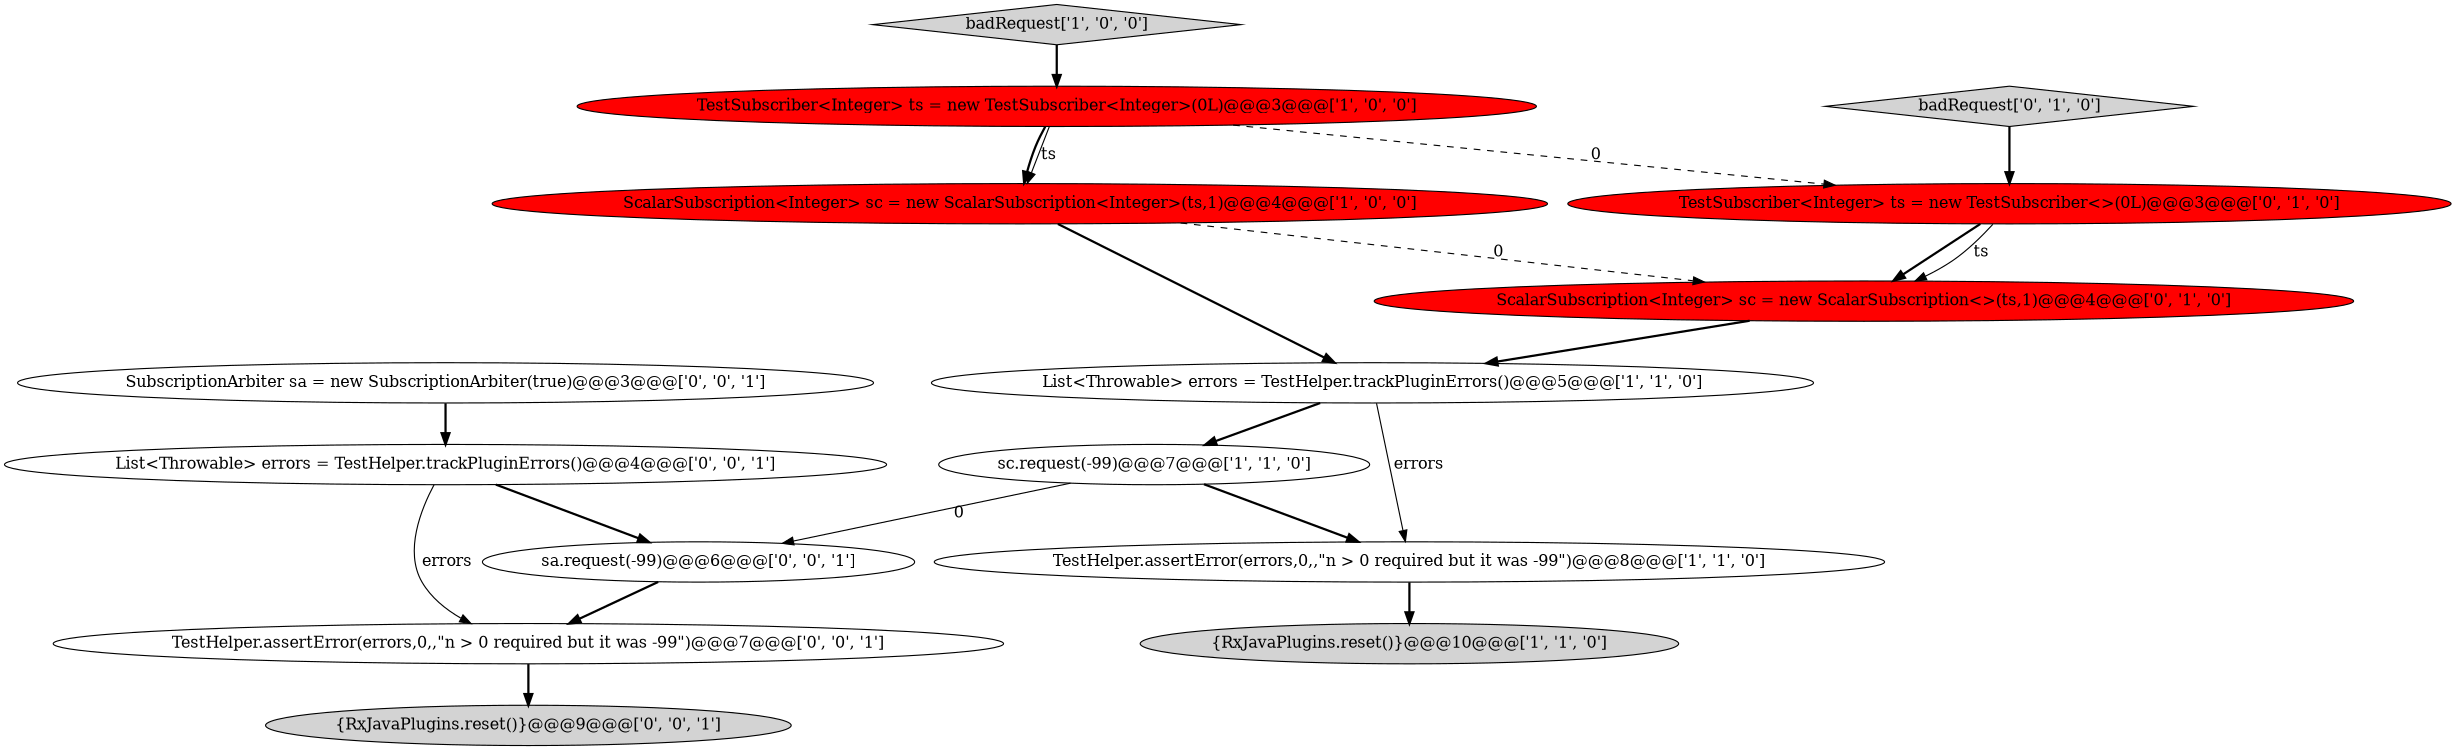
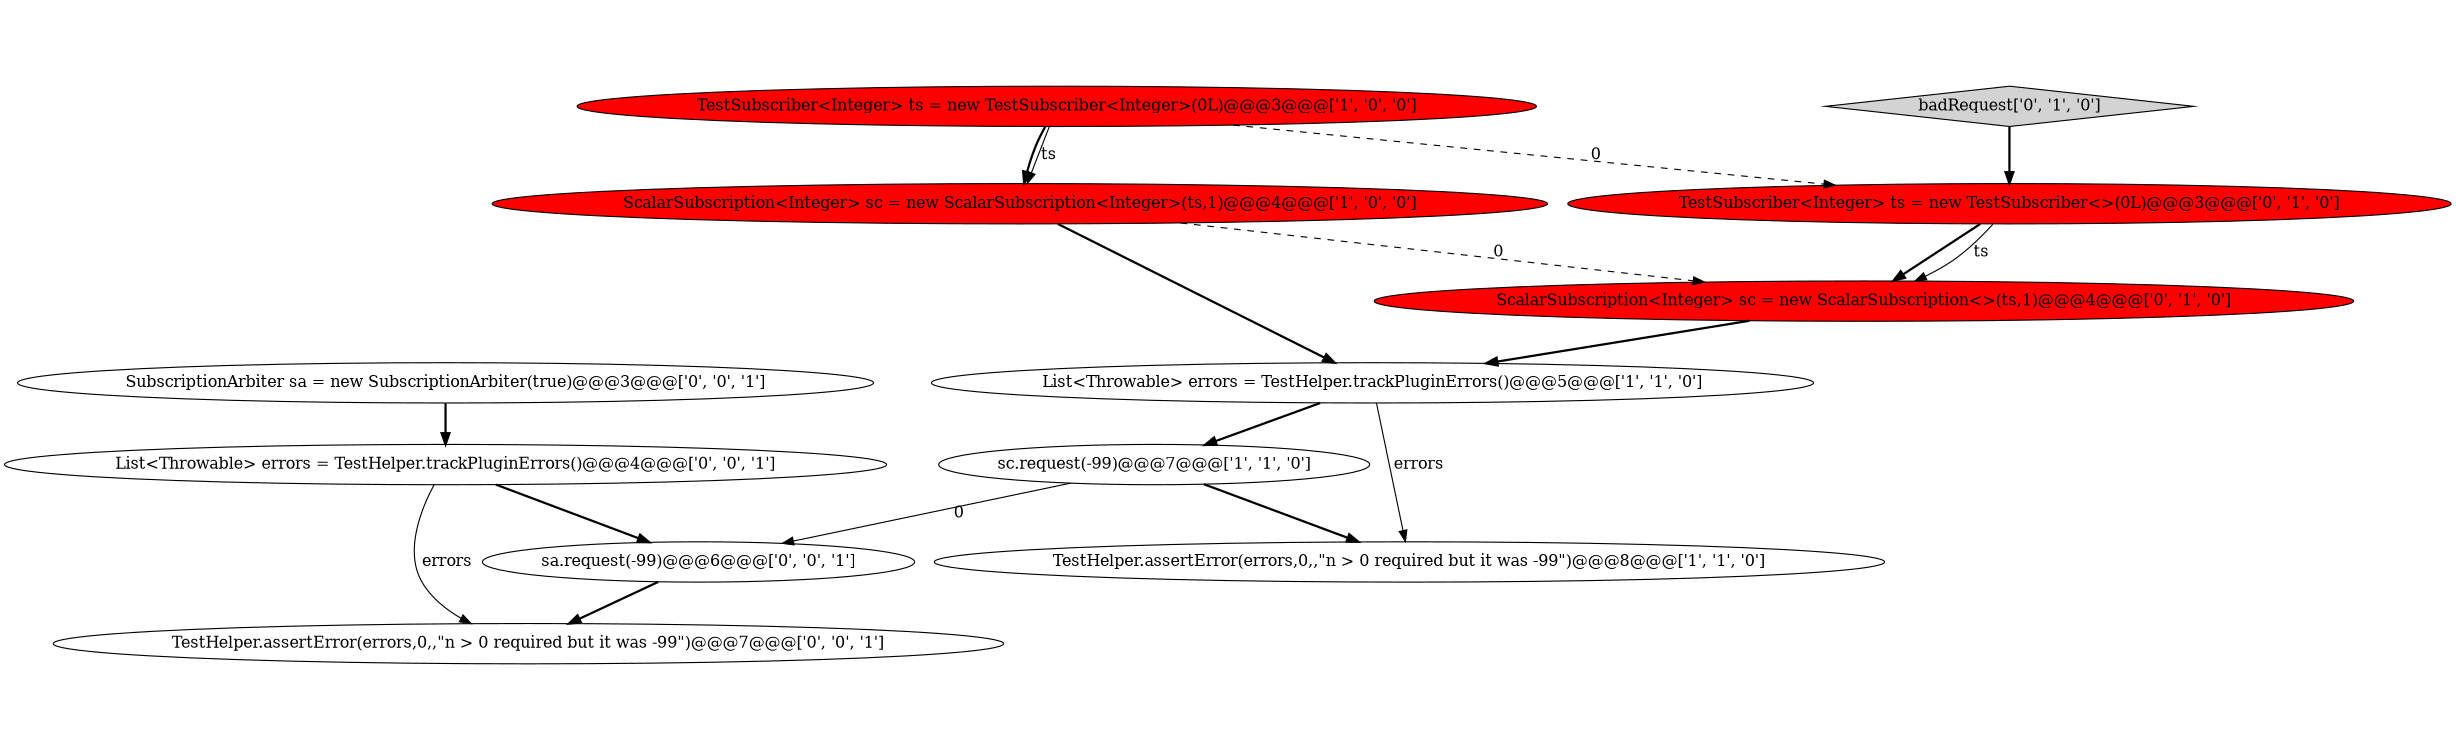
  digraph {
    node [fillcolor=white shape=ellipse style=filled]
    edge [style=bold]
    n1 [label="sc.request(-99)@@@7@@@['1', '1', '0']"]
    n2 [label="sa.request(-99)@@@6@@@['0', '0', '1']"]
    n3 [label="TestHelper.assertError(errors,0,,\"n > 0 required but it was -99\")@@@8@@@['1', '1', '0']"]
    n4 [label="TestHelper.assertError(errors,0,,\"n > 0 required but it was -99\")@@@7@@@['0', '0', '1']"]
-   n5 [fillcolor=lightgray label="{RxJavaPlugins.reset()}@@@10@@@['1', '1', '0']"]
    n6 [fillcolor=red label="TestSubscriber<Integer> ts = new TestSubscriber<Integer>(0L)@@@3@@@['1', '0', '0']"]
    n7 [fillcolor=red label="TestSubscriber<Integer> ts = new TestSubscriber<>(0L)@@@3@@@['0', '1', '0']"]
    n8 [fillcolor=red label="ScalarSubscription<Integer> sc = new ScalarSubscription<Integer>(ts,1)@@@4@@@['1', '0', '0']"]
    n9 [fillcolor=red label="ScalarSubscription<Integer> sc = new ScalarSubscription<>(ts,1)@@@4@@@['0', '1', '0']"]
    n10 [label="List<Throwable> errors = TestHelper.trackPluginErrors()@@@5@@@['1', '1', '0']"]
-   n11 [fillcolor=lightgray label="{RxJavaPlugins.reset()}@@@9@@@['0', '0', '1']"]
    n12 [label="SubscriptionArbiter sa = new SubscriptionArbiter(true)@@@3@@@['0', '0', '1']"]
    n13 [label="List<Throwable> errors = TestHelper.trackPluginErrors()@@@4@@@['0', '0', '1']"]
    n14 [fillcolor=lightgray label="badRequest['0', '1', '0']" shape=diamond]
-   n15 [fillcolor=lightgray label="badRequest['1', '0', '0']" shape=diamond]
    n1 -> n2 [label=0 style=solid]
    n1 -> n3
    n2 -> n4
-   n3 -> n5
-   n4 -> n11
    n6 -> n7 [label=0 style=dashed]
    n6 -> n8
    n6 -> n8 [label=ts style=solid]
    n7 -> n9
    n7 -> n9 [label=ts style=solid]
    n8 -> n9 [label=0 style=dashed]
    n8 -> n10
    n9 -> n10
    n10 -> n1
    n10 -> n3 [label=errors style=solid]
    n12 -> n13
    n13 -> n2
    n13 -> n4 [label=errors style=solid]
    n14 -> n7
-   n15 -> n6
  }
